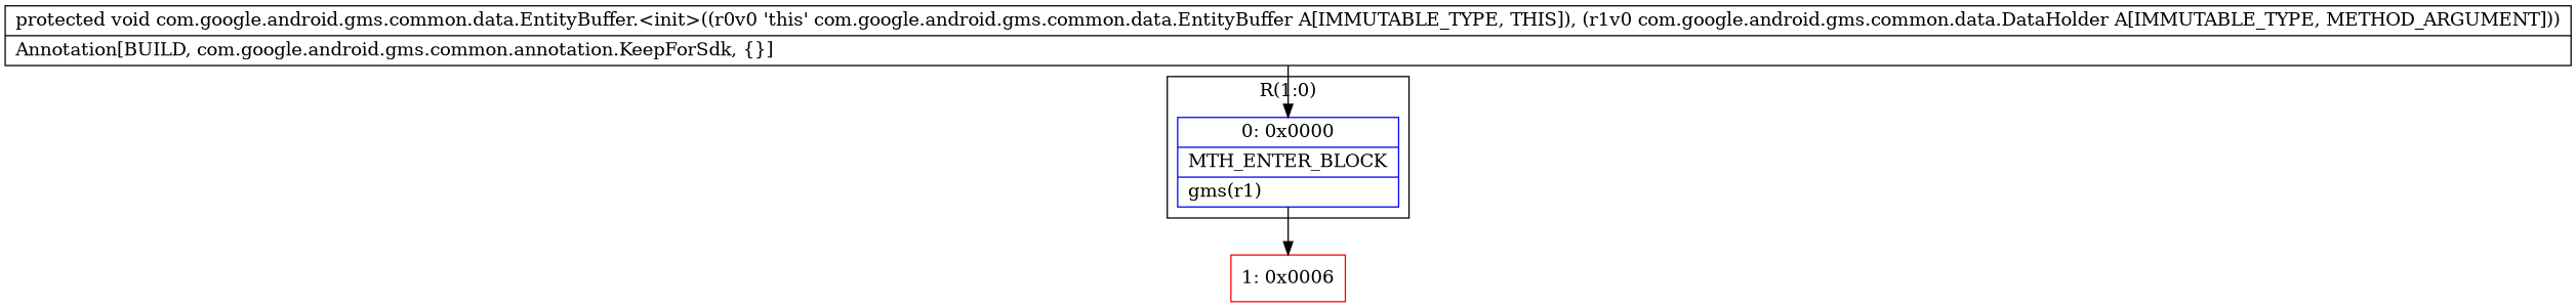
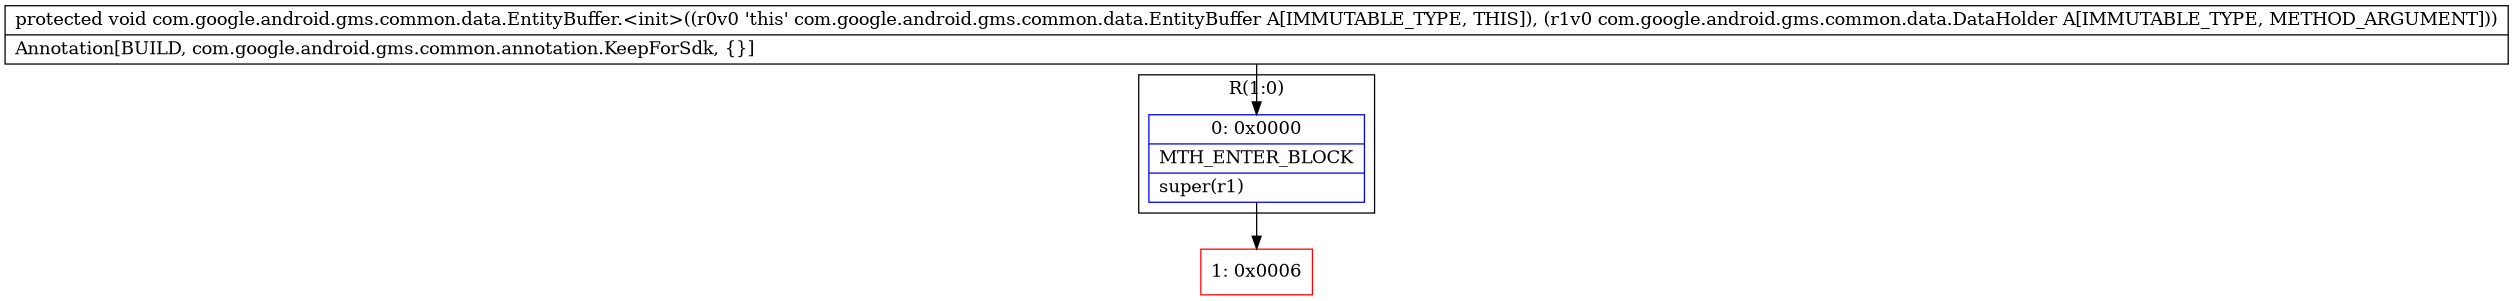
  digraph {
    node [shape=record]
-   n1 [color=blue label="{0\:\ 0x0000|MTH_ENTER_BLOCK\l|gms(r1)\l}"]
+   n1 [color=blue label="{0\:\ 0x0000|MTH_ENTER_BLOCK\l|super(r1)\l}"]
    n2 [color=red label="{1\:\ 0x0006}"]
    n3 [label="{protected void com.google.android.gms.common.data.EntityBuffer.\<init\>((r0v0 'this' com.google.android.gms.common.data.EntityBuffer A[IMMUTABLE_TYPE, THIS]), (r1v0 com.google.android.gms.common.data.DataHolder A[IMMUTABLE_TYPE, METHOD_ARGUMENT]))  | Annotation[BUILD, com.google.android.gms.common.annotation.KeepForSdk, \{\}]\l}"]
    subgraph cluster_1 {
      label="R(1:0)"
      n1
    }
    n1 -> n2
    n3 -> n1
  }
